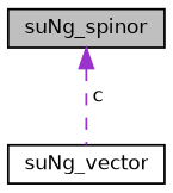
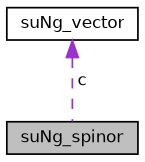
  digraph {
    node [color=black fontname=Helvetica fontsize=10 shape=record style=filled]
    n1 [fillcolor=grey75 fontcolor=black height=0.2 label=suNg_spinor width=0.4]
    n2 [fillcolor=white height=0.2 label=suNg_vector width=0.4]
-   n1 -> n2 [color=darkorchid3 dir=back fontname=Helvetica fontsize=10 label=" c" labelfontname=Helvetica labelfontsize=10 style=dashed]
+   n2 -> n1 [color=darkorchid3 dir=back fontname=Helvetica fontsize=10 label=" c" labelfontname=Helvetica labelfontsize=10 style=dashed]
  }
